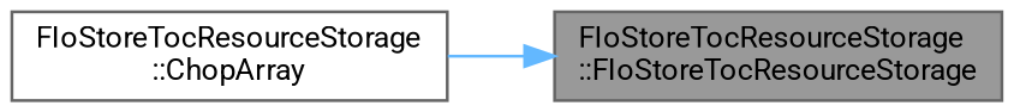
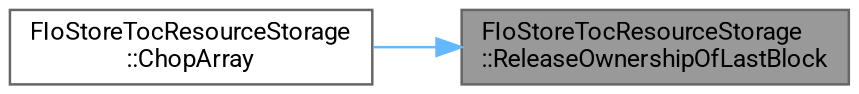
  digraph {
    rankdir=RL
    fontname=Roboto
    node [fontname=Roboto fontsize=10 shape=box style=filled]
-   n1 [color=gray40 fillcolor=grey60 fontcolor=black height=0.2 label="FIoStoreTocResourceStorage\l::FIoStoreTocResourceStorage" width=0.4]
+   n1 [color=gray40 fillcolor=grey60 fontcolor=black height=0.2 label="FIoStoreTocResourceStorage\l::ReleaseOwnershipOfLastBlock" width=0.4]
    n2 [color=grey40 fillcolor=white height=0.2 label="FIoStoreTocResourceStorage\l::ChopArray" width=0.4]
    n1 -> n2 [color=steelblue1 dir=back fontname=Roboto fontsize=10 labelfontname=Helvetica labelfontsize=10 style=solid]
  }
